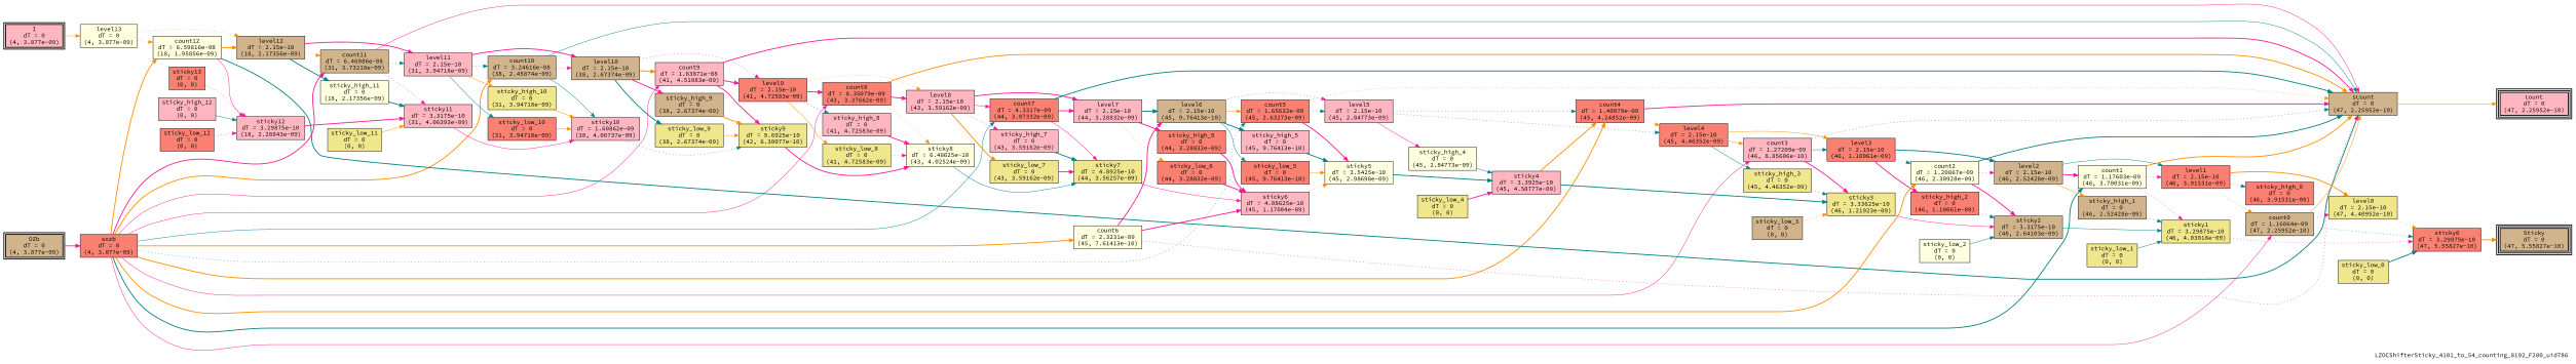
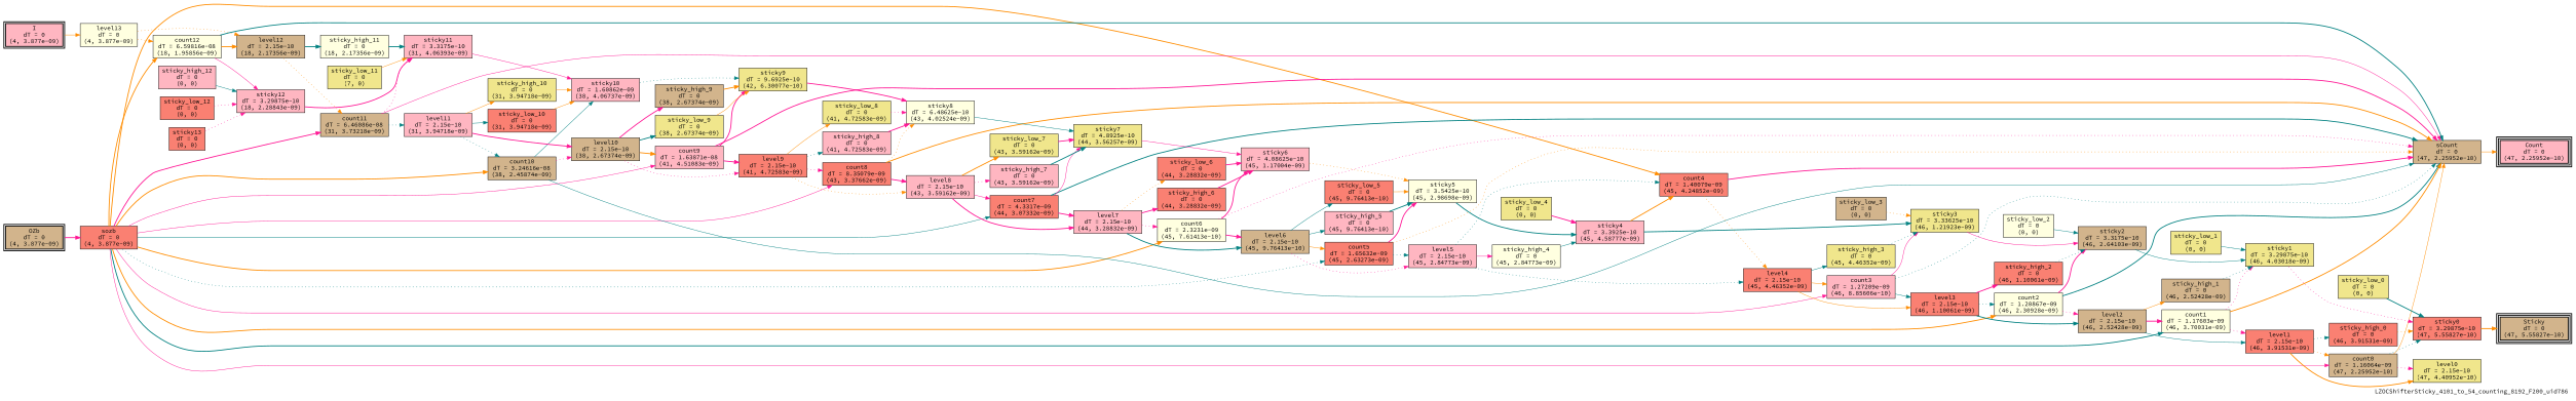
  digraph {
    fontname="Source Code Pro"
    label=LZOCShifterSticky_4101_to_54_counting_8192_F200_uid786
    labeljust=right
    labelloc=bottom
    nodesep=0.25
    rankdir=LR
    ranksep=0.5
    node [color=black fillcolor=salmon fontname="Source Code Pro" peripheries=1 shape=box style=filled]
    edge [arrowhead=normal arrowsize=1.0 arrowtail=normal color=deeppink dir=forward fontname="Source Code Pro" style=bold]
    n1 [fillcolor=lightpink label="I\ndT = 0\n(4, 3.877e-09)" peripheries=2 style="bold, filled,filled"]
    n2 [fillcolor=tan label="OZb\ndT = 0\n(4, 3.877e-09)" peripheries=2 style="bold, filled,filled"]
    n3 [fillcolor=lightpink label="Count\ndT = 0\n(47, 2.25952e-10)" peripheries=3 style="bold, filled,filled"]
    n4 [fillcolor=tan label="Sticky\ndT = 0\n(47, 5.55827e-10)" peripheries=3 style="bold, filled,filled"]
    n5 [fillcolor=lightyellow label="level13\ndT = 0\n(4, 3.877e-09)"]
    n6 [label="sozb\ndT = 0\n(4, 3.877e-09)"]
    n7 [fillcolor=lightyellow label="count12\ndT = 6.59816e-08\n(18, 1.95856e-09)"]
    n8 [fillcolor=tan label="level12\ndT = 2.15e-10\n(18, 2.17356e-09)"]
    n9 [fillcolor=tan label="count11\ndT = 6.46086e-08\n(31, 3.73218e-09)"]
    n10 [fillcolor=tan label="count10\ndT = 3.24616e-08\n(38, 2.45874e-09)"]
    n11 [fillcolor=lightpink label="count9\ndT = 1.63871e-08\n(41, 4.51083e-09)"]
    n12 [label="count8\ndT = 8.35079e-09\n(43, 3.37662e-09)"]
    n13 [label="count7\ndT = 4.3317e-09\n(44, 3.07332e-09)"]
    n14 [fillcolor=lightyellow label="count6\ndT = 2.3231e-09\n(45, 7.61413e-10)"]
    n15 [label="count5\ndT = 1.65632e-09\n(45, 2.63273e-09)"]
    n16 [label="count4\ndT = 1.40079e-09\n(45, 4.24852e-09)"]
    n17 [fillcolor=lightpink label="count3\ndT = 1.27209e-09\n(46, 8.85606e-10)"]
    n18 [fillcolor=lightyellow label="count2\ndT = 1.20867e-09\n(46, 2.30928e-09)"]
    n19 [fillcolor=lightyellow label="count1\ndT = 1.17603e-09\n(46, 3.70031e-09)"]
    n20 [fillcolor=tan label="count0\ndT = 1.16064e-09\n(47, 2.25952e-10)"]
    n21 [fillcolor=lightpink label="sticky12\ndT = 3.29875e-10\n(18, 2.28843e-09)"]
    n22 [fillcolor=tan label="sCount\ndT = 0\n(47, 2.25952e-10)"]
    n23 [fillcolor=lightpink label="level11\ndT = 2.15e-10\n(31, 3.94718e-09)"]
    n24 [fillcolor=lightyellow label="sticky_high_11\ndT = 0\n(18, 2.17356e-09)"]
    n25 [fillcolor=lightpink label="sticky11\ndT = 3.3175e-10\n(31, 4.06393e-09)"]
    n26 [fillcolor=tan label="level10\ndT = 2.15e-10\n(38, 2.67374e-09)"]
    n27 [fillcolor=lightpink label="sticky10\ndT = 1.60862e-09\n(38, 4.06737e-09)"]
    n28 [label="level9\ndT = 2.15e-10\n(41, 4.72583e-09)"]
    n29 [fillcolor=khaki label="sticky9\ndT = 9.6925e-10\n(42, 6.30077e-10)"]
    n30 [fillcolor=lightpink label="level8\ndT = 2.15e-10\n(43, 3.59162e-09)"]
    n31 [fillcolor=lightyellow label="sticky8\ndT = 6.48625e-10\n(43, 4.02524e-09)"]
    n32 [fillcolor=lightpink label="level7\ndT = 2.15e-10\n(44, 3.28832e-09)"]
    n33 [fillcolor=khaki label="sticky7\ndT = 4.8925e-10\n(44, 3.56257e-09)"]
    n34 [fillcolor=tan label="level6\ndT = 2.15e-10\n(45, 9.76413e-10)"]
    n35 [fillcolor=lightpink label="sticky6\ndT = 4.08625e-10\n(45, 1.17004e-09)"]
    n36 [fillcolor=lightpink label="level5\ndT = 2.15e-10\n(45, 2.84773e-09)"]
    n37 [fillcolor=lightyellow label="sticky5\ndT = 3.5425e-10\n(45, 2.98698e-09)"]
    n38 [label="level4\ndT = 2.15e-10\n(45, 4.46352e-09)"]
    n39 [label="level3\ndT = 2.15e-10\n(46, 1.10061e-09)"]
    n40 [fillcolor=khaki label="sticky3\ndT = 3.33625e-10\n(46, 1.21923e-09)"]
    n41 [fillcolor=tan label="level2\ndT = 2.15e-10\n(46, 2.52428e-09)"]
    n42 [fillcolor=tan label="sticky2\ndT = 3.3175e-10\n(46, 2.64103e-09)"]
    n43 [label="level1\ndT = 2.15e-10\n(46, 3.91531e-09)"]
    n44 [fillcolor=khaki label="sticky1\ndT = 3.29875e-10\n(46, 4.03018e-09)"]
    n45 [fillcolor=khaki label="level0\ndT = 2.15e-10\n(47, 4.40952e-10)"]
    n46 [label="sticky0\ndT = 3.29875e-10\n(47, 5.55827e-10)"]
    n47 [label="sticky13\ndT = 0\n(0, 0)"]
    n48 [fillcolor=khaki label="sticky_high_10\ndT = 0\n(31, 3.94718e-09)"]
    n49 [label="sticky_low_10\ndT = 0\n(31, 3.94718e-09)"]
    n50 [fillcolor=lightpink label="sticky_high_12\ndT = 0\n(0, 0)"]
    n51 [label="sticky_low_12\ndT = 0\n(0, 0)"]
    n52 [fillcolor=tan label="sticky_high_9\ndT = 0\n(38, 2.67374e-09)"]
    n53 [fillcolor=khaki label="sticky_low_9\ndT = 0\n(38, 2.67374e-09)"]
-   n54 [fillcolor=khaki label="sticky_low_11\ndT = 0\n(0, 0)"]
+   n54 [fillcolor=khaki label="sticky_low_11\ndT = 0\n(7, 0)"]
    n55 [fillcolor=lightpink label="sticky_high_8\ndT = 0\n(41, 4.72583e-09)"]
    n56 [fillcolor=khaki label="sticky_low_8\ndT = 0\n(41, 4.72583e-09)"]
    n57 [fillcolor=lightpink label="sticky_high_7\ndT = 0\n(43, 3.59162e-09)"]
    n58 [fillcolor=khaki label="sticky_low_7\ndT = 0\n(43, 3.59162e-09)"]
    n59 [label="sticky_high_6\ndT = 0\n(44, 3.28832e-09)"]
    n60 [label="sticky_low_6\ndT = 0\n(44, 3.28832e-09)"]
    n61 [fillcolor=lightpink label="sticky_high_5\ndT = 0\n(45, 9.76413e-10)"]
    n62 [label="sticky_low_5\ndT = 0\n(45, 9.76413e-10)"]
    n63 [fillcolor=lightyellow label="sticky_high_4\ndT = 0\n(45, 2.84773e-09)"]
    n64 [fillcolor=lightpink label="sticky4\ndT = 3.3925e-10\n(45, 4.58777e-09)"]
    n65 [fillcolor=khaki label="sticky_high_3\ndT = 0\n(45, 4.46352e-09)"]
    n66 [label="sticky_high_2\ndT = 0\n(46, 1.10061e-09)"]
    n67 [fillcolor=khaki label="sticky_low_4\ndT = 0\n(0, 0)"]
    n68 [fillcolor=tan label="sticky_high_1\ndT = 0\n(46, 2.52428e-09)"]
    n69 [fillcolor=tan label="sticky_low_3\ndT = 0\n(0, 0)"]
    n70 [label="sticky_high_0\ndT = 0\n(46, 3.91531e-09)"]
    n71 [fillcolor=lightyellow label="sticky_low_2\ndT = 0\n(0, 0)"]
    n72 [fillcolor=khaki label="sticky_low_1\ndT = 0\n(0, 0)"]
    n73 [fillcolor=khaki label="sticky_low_0\ndT = 0\n(0, 0)"]
    subgraph sub_1 {
      rank=same
      n1
      n2
    }
    subgraph sub_2 {
      rank=same
      n3
      n4
    }
    n1 -> n5 [color=darkorange style=solid]
    n2 -> n6
    n5 -> n7 [color=darkorange style=dotted]
    n5 -> n8 [color=darkorange style=dotted]
    n6 -> n7 [color=darkorange]
    n6 -> n9
    n6 -> n10 [color=darkorange]
    n6 -> n11 [style=solid]
    n6 -> n12 [style=solid]
    n6 -> n13 [color=teal style=solid]
    n6 -> n14 [color=darkorange]
    n6 -> n15 [color=teal style=dotted]
    n6 -> n16 [color=darkorange]
    n6 -> n17 [style=solid]
    n6 -> n18 [color=darkorange]
    n6 -> n19 [color=teal]
    n6 -> n20 [style=solid]
    n7 -> n8 [color=darkorange]
    n7 -> n21 [style=solid]
    n7 -> n22 [color=teal]
    n8 -> n9 [color=darkorange style=dotted]
-   n8 -> n23
    n8 -> n24 [color=teal]
    n9 -> n22 [style=solid]
    n9 -> n23 [color=teal style=dotted]
    n9 -> n25 [style=dotted]
    n10 -> n22 [color=teal style=solid]
    n10 -> n26 [style=dotted]
    n10 -> n27 [color=teal style=solid]
    n11 -> n22
    n11 -> n28
    n11 -> n29
    n12 -> n22 [color=darkorange]
    n12 -> n30
    n12 -> n31 [color=darkorange style=dotted]
    n13 -> n22 [color=teal]
    n13 -> n32
    n13 -> n33 [style=solid]
    n14 -> n22 [style=dotted]
    n14 -> n34
    n14 -> n35
    n15 -> n22 [color=darkorange style=dotted]
    n15 -> n36 [color=teal style=dotted]
    n15 -> n37
    n16 -> n22
    n16 -> n38 [color=darkorange style=dotted]
    n17 -> n22 [color=teal style=dotted]
    n17 -> n39 [color=teal style=solid]
-   n17 -> n40
+   n17 -> n40 [style=solid]
    n18 -> n22 [color=teal]
    n18 -> n41 [style=dotted]
    n18 -> n42
    n19 -> n22 [color=darkorange]
    n19 -> n43 [style=dotted]
    n19 -> n44 [style=dotted]
    n20 -> n22 [color=darkorange style=solid]
    n20 -> n45 [style=dotted]
    n20 -> n46 [color=teal style=dotted]
    n21 -> n25
    n22 -> n3 [color=darkorange style=solid]
    n23 -> n10 [color=teal style=dotted]
    n23 -> n26
    n23 -> n48 [color=darkorange style=solid]
    n23 -> n49 [color=teal style=solid]
    n24 -> n25 [color=teal]
    n25 -> n27 [style=solid]
    n26 -> n11 [color=darkorange]
    n26 -> n28 [style=dotted]
    n26 -> n52
    n26 -> n53 [color=teal]
    n27 -> n29 [color=teal style=dotted]
-   n28 -> n12
+   n28 -> n12 [style=dotted]
    n28 -> n30 [color=darkorange style=dotted]
    n28 -> n55 [color=teal style=dotted]
    n28 -> n56 [color=darkorange style=solid]
    n29 -> n31
    n30 -> n13 [style=solid]
    n30 -> n32
    n30 -> n57 [style=dotted]
    n30 -> n58 [color=darkorange]
    n31 -> n33 [color=teal style=solid]
+   n32 -> n14 [style=dotted]
    n32 -> n34 [color=teal]
    n32 -> n59
    n32 -> n60 [color=darkorange style=dotted]
    n33 -> n35 [style=solid]
    n34 -> n15 [color=darkorange style=solid]
    n34 -> n36 [style=dotted]
-   n34 -> n61 [color=teal]
+   n34 -> n61 [color=teal style=solid]
    n34 -> n62 [color=teal style=solid]
    n35 -> n37 [color=darkorange style=dotted]
    n36 -> n16 [color=teal style=dotted]
    n36 -> n38 [color=teal style=dotted]
    n36 -> n63 [style=solid]
    n37 -> n64 [color=teal]
    n38 -> n17 [color=darkorange style=solid]
    n38 -> n39 [color=darkorange style=solid]
    n38 -> n65 [color=teal style=solid]
    n39 -> n18 [color=teal style=dotted]
    n39 -> n41 [color=teal]
    n39 -> n66
    n40 -> n42 [style=solid]
    n41 -> n19
    n41 -> n43 [color=teal style=solid]
    n41 -> n68 [color=darkorange style=solid]
    n42 -> n44 [color=teal style=solid]
    n43 -> n20 [color=darkorange style=dotted]
    n43 -> n45 [color=darkorange]
    n43 -> n70 [color=teal style=dotted]
    n44 -> n46 [style=dotted]
    n46 -> n4 [color=darkorange]
    n47 -> n21 [style=dotted]
    n48 -> n27 [color=darkorange style=solid]
    n49 -> n27 [color=darkorange style=solid]
    n50 -> n21 [color=teal style=solid]
    n51 -> n21 [style=dotted]
    n52 -> n29 [color=darkorange]
    n53 -> n29 [color=darkorange style=solid]
    n54 -> n25 [color=darkorange style=solid]
    n55 -> n31
    n56 -> n31 [style=dotted]
    n57 -> n33 [color=teal]
    n58 -> n33
    n59 -> n35
    n60 -> n35
    n61 -> n37 [color=teal]
    n62 -> n37 [color=darkorange style=solid]
    n63 -> n64 [color=teal style=solid]
    n64 -> n16 [color=darkorange]
    n64 -> n40 [color=teal]
    n65 -> n40 [color=teal style=dotted]
    n66 -> n42 [color=teal style=dotted]
    n67 -> n64
    n68 -> n44 [color=teal style=dotted]
    n69 -> n40 [color=darkorange style=dotted]
-   n45 -> n46 [color=darkorange style=dotted]
+   n70 -> n46 [color=darkorange style=dotted]
    n71 -> n42 [color=teal style=solid]
    n72 -> n44 [color=teal style=solid]
    n73 -> n46 [color=teal]
  }
